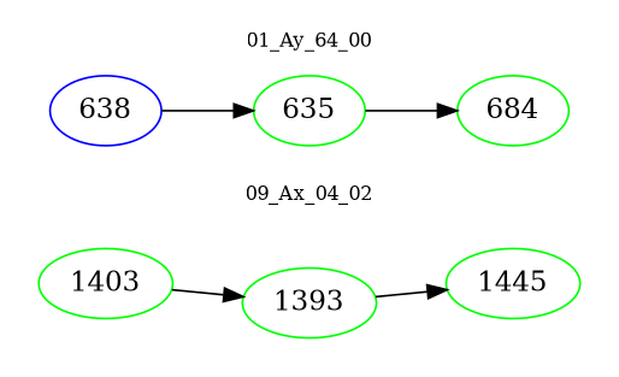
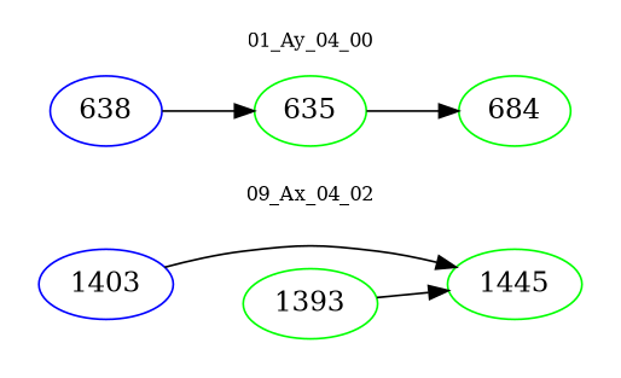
  digraph {
    rankdir=LR
    node [color=green]
    edge [color=black]
-   n1 [label=1403]
+   n1 [color=blue label=1403]
    n2 [label=1393]
    n3 [label=1445]
    n4 [color=blue label=638]
    n5 [label=635]
    n6 [label=684]
    subgraph cluster_1 {
      color=white
      fontsize=10
      label="09_Ax_04_02"
      n1
      n2
      n3
    }
    subgraph cluster_2 {
      color=white
      fontsize=10
-     label="01_Ay_64_00"
+     label="01_Ay_04_00"
      n4
      n5
      n6
    }
-   n1 -> n2
+   n1 -> n3
    n2 -> n3
    n4 -> n5
    n5 -> n6
  }
